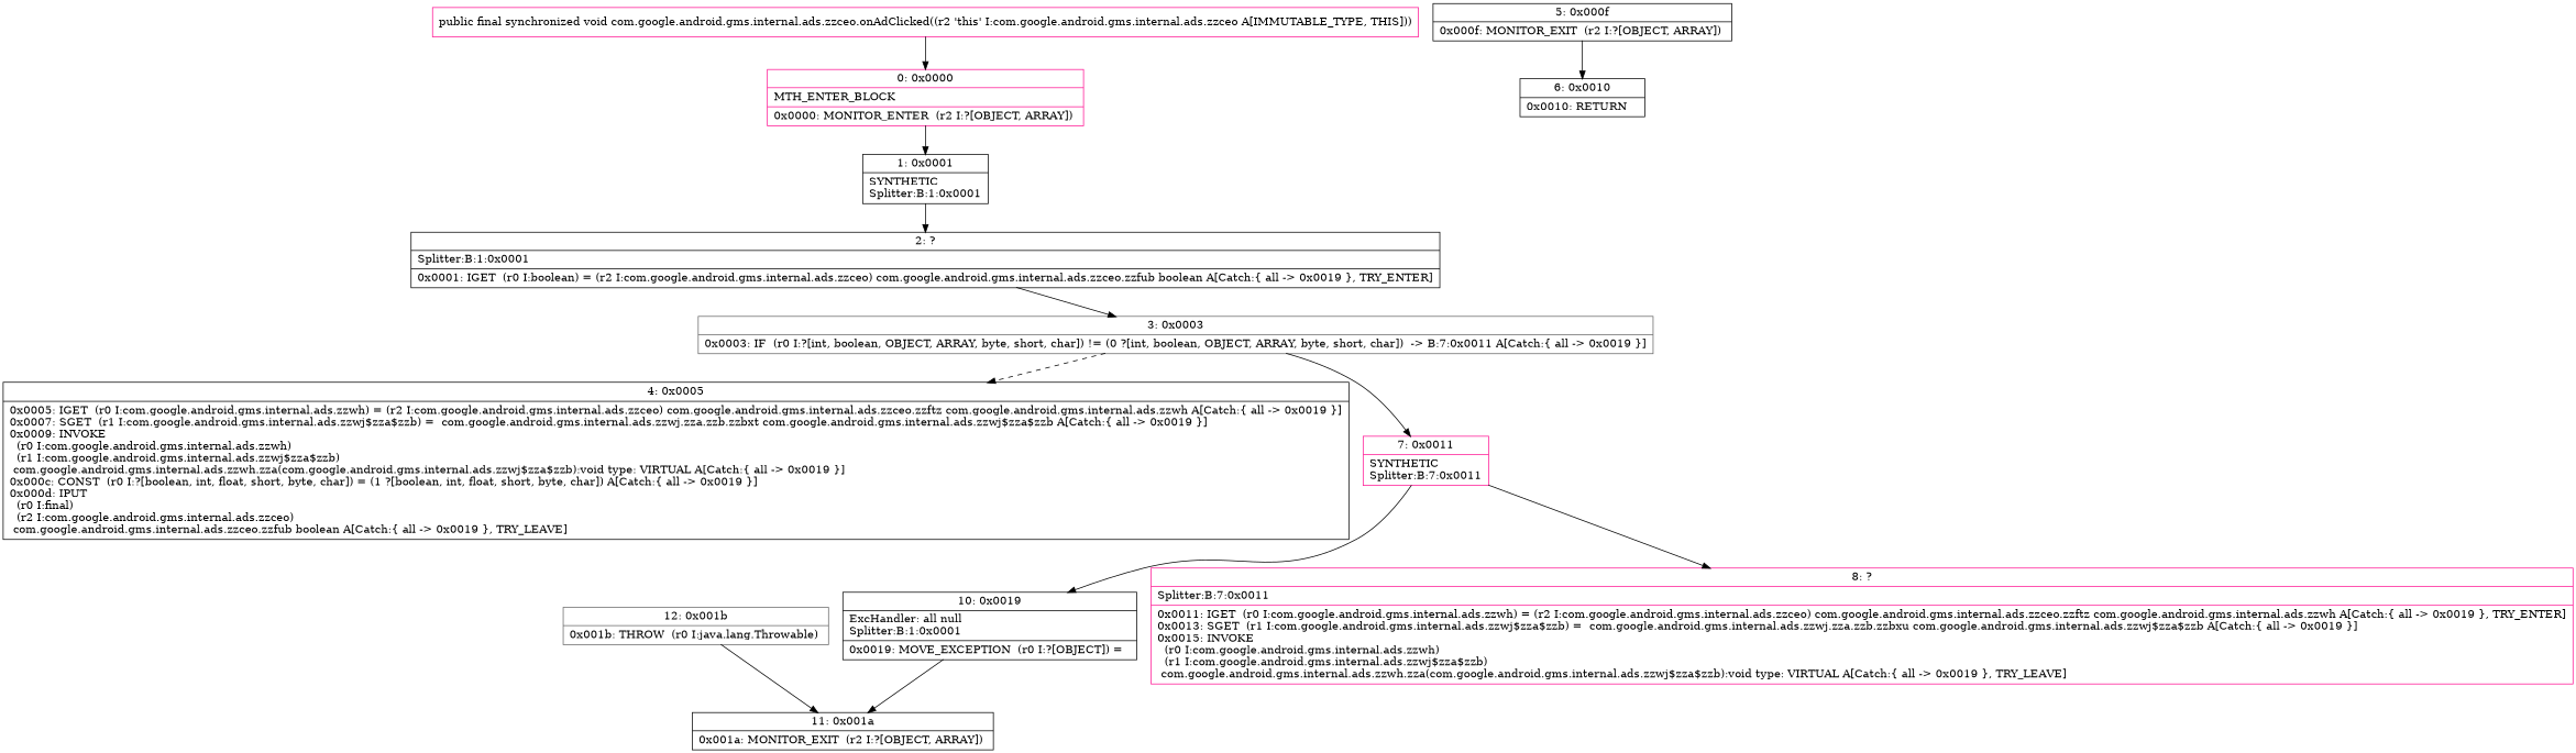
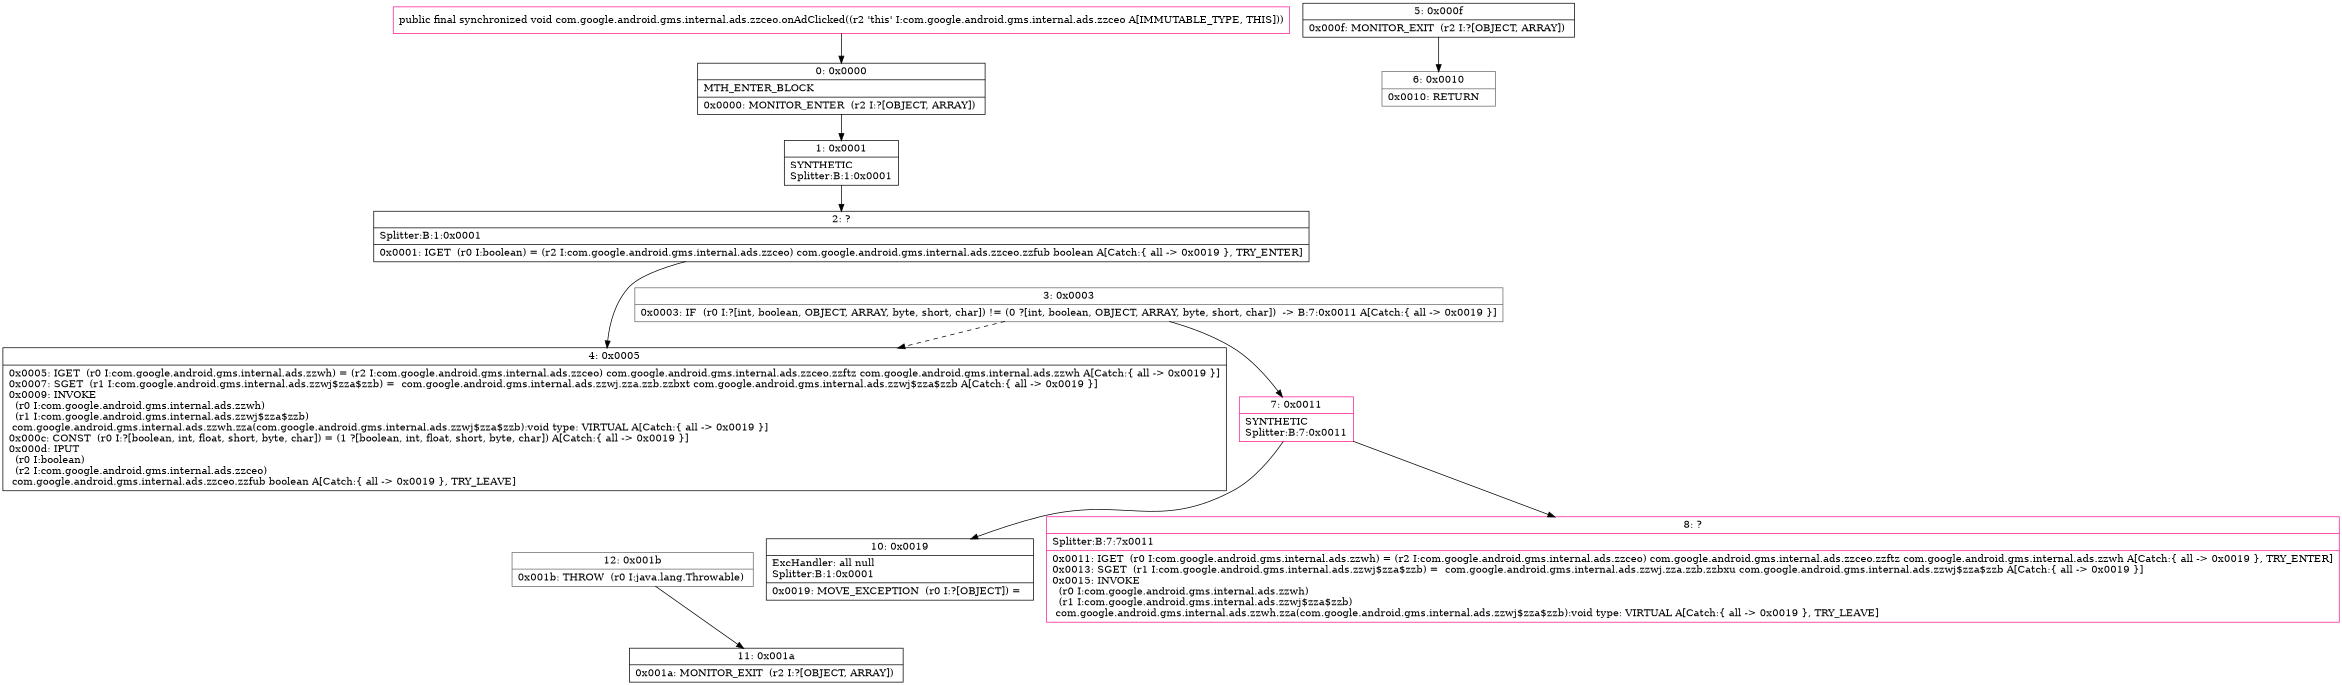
  digraph {
    node [color=black shape=record]
-   n1 [color=deeppink label="{0\:\ 0x0000|MTH_ENTER_BLOCK\l|0x0000: MONITOR_ENTER  (r2 I:?[OBJECT, ARRAY]) \l}"]
+   n1 [label="{0\:\ 0x0000|MTH_ENTER_BLOCK\l|0x0000: MONITOR_ENTER  (r2 I:?[OBJECT, ARRAY]) \l}"]
    n2 [label="{1\:\ 0x0001|SYNTHETIC\lSplitter:B:1:0x0001\l}"]
    n3 [label="{2\:\ ?|Splitter:B:1:0x0001\l|0x0001: IGET  (r0 I:boolean) = (r2 I:com.google.android.gms.internal.ads.zzceo) com.google.android.gms.internal.ads.zzceo.zzfub boolean A[Catch:\{ all \-\> 0x0019 \}, TRY_ENTER]\l}"]
    n4 [color=gray40 label="{3\:\ 0x0003|0x0003: IF  (r0 I:?[int, boolean, OBJECT, ARRAY, byte, short, char]) != (0 ?[int, boolean, OBJECT, ARRAY, byte, short, char])  \-\> B:7:0x0011 A[Catch:\{ all \-\> 0x0019 \}]\l}"]
    n5 [label="{10\:\ 0x0019|ExcHandler: all null\lSplitter:B:1:0x0001\l|0x0019: MOVE_EXCEPTION  (r0 I:?[OBJECT]) =  \l}"]
    n6 [label="{11\:\ 0x001a|0x001a: MONITOR_EXIT  (r2 I:?[OBJECT, ARRAY]) \l}"]
-   n7 [label="{4\:\ 0x0005|0x0005: IGET  (r0 I:com.google.android.gms.internal.ads.zzwh) = (r2 I:com.google.android.gms.internal.ads.zzceo) com.google.android.gms.internal.ads.zzceo.zzftz com.google.android.gms.internal.ads.zzwh A[Catch:\{ all \-\> 0x0019 \}]\l0x0007: SGET  (r1 I:com.google.android.gms.internal.ads.zzwj$zza$zzb) =  com.google.android.gms.internal.ads.zzwj.zza.zzb.zzbxt com.google.android.gms.internal.ads.zzwj$zza$zzb A[Catch:\{ all \-\> 0x0019 \}]\l0x0009: INVOKE  \l  (r0 I:com.google.android.gms.internal.ads.zzwh)\l  (r1 I:com.google.android.gms.internal.ads.zzwj$zza$zzb)\l com.google.android.gms.internal.ads.zzwh.zza(com.google.android.gms.internal.ads.zzwj$zza$zzb):void type: VIRTUAL A[Catch:\{ all \-\> 0x0019 \}]\l0x000c: CONST  (r0 I:?[boolean, int, float, short, byte, char]) = (1 ?[boolean, int, float, short, byte, char]) A[Catch:\{ all \-\> 0x0019 \}]\l0x000d: IPUT  \l  (r0 I:final)\l  (r2 I:com.google.android.gms.internal.ads.zzceo)\l com.google.android.gms.internal.ads.zzceo.zzfub boolean A[Catch:\{ all \-\> 0x0019 \}, TRY_LEAVE]\l}"]
+   n7 [label="{4\:\ 0x0005|0x0005: IGET  (r0 I:com.google.android.gms.internal.ads.zzwh) = (r2 I:com.google.android.gms.internal.ads.zzceo) com.google.android.gms.internal.ads.zzceo.zzftz com.google.android.gms.internal.ads.zzwh A[Catch:\{ all \-\> 0x0019 \}]\l0x0007: SGET  (r1 I:com.google.android.gms.internal.ads.zzwj$zza$zzb) =  com.google.android.gms.internal.ads.zzwj.zza.zzb.zzbxt com.google.android.gms.internal.ads.zzwj$zza$zzb A[Catch:\{ all \-\> 0x0019 \}]\l0x0009: INVOKE  \l  (r0 I:com.google.android.gms.internal.ads.zzwh)\l  (r1 I:com.google.android.gms.internal.ads.zzwj$zza$zzb)\l com.google.android.gms.internal.ads.zzwh.zza(com.google.android.gms.internal.ads.zzwj$zza$zzb):void type: VIRTUAL A[Catch:\{ all \-\> 0x0019 \}]\l0x000c: CONST  (r0 I:?[boolean, int, float, short, byte, char]) = (1 ?[boolean, int, float, short, byte, char]) A[Catch:\{ all \-\> 0x0019 \}]\l0x000d: IPUT  \l  (r0 I:boolean)\l  (r2 I:com.google.android.gms.internal.ads.zzceo)\l com.google.android.gms.internal.ads.zzceo.zzfub boolean A[Catch:\{ all \-\> 0x0019 \}, TRY_LEAVE]\l}"]
    n8 [color=deeppink label="{7\:\ 0x0011|SYNTHETIC\lSplitter:B:7:0x0011\l}"]
-   n9 [color=deeppink label="{8\:\ ?|Splitter:B:7:0x0011\l|0x0011: IGET  (r0 I:com.google.android.gms.internal.ads.zzwh) = (r2 I:com.google.android.gms.internal.ads.zzceo) com.google.android.gms.internal.ads.zzceo.zzftz com.google.android.gms.internal.ads.zzwh A[Catch:\{ all \-\> 0x0019 \}, TRY_ENTER]\l0x0013: SGET  (r1 I:com.google.android.gms.internal.ads.zzwj$zza$zzb) =  com.google.android.gms.internal.ads.zzwj.zza.zzb.zzbxu com.google.android.gms.internal.ads.zzwj$zza$zzb A[Catch:\{ all \-\> 0x0019 \}]\l0x0015: INVOKE  \l  (r0 I:com.google.android.gms.internal.ads.zzwh)\l  (r1 I:com.google.android.gms.internal.ads.zzwj$zza$zzb)\l com.google.android.gms.internal.ads.zzwh.zza(com.google.android.gms.internal.ads.zzwj$zza$zzb):void type: VIRTUAL A[Catch:\{ all \-\> 0x0019 \}, TRY_LEAVE]\l}"]
+   n9 [color=deeppink label="{8\:\ ?|Splitter:B:7:7x0011\l|0x0011: IGET  (r0 I:com.google.android.gms.internal.ads.zzwh) = (r2 I:com.google.android.gms.internal.ads.zzceo) com.google.android.gms.internal.ads.zzceo.zzftz com.google.android.gms.internal.ads.zzwh A[Catch:\{ all \-\> 0x0019 \}, TRY_ENTER]\l0x0013: SGET  (r1 I:com.google.android.gms.internal.ads.zzwj$zza$zzb) =  com.google.android.gms.internal.ads.zzwj.zza.zzb.zzbxu com.google.android.gms.internal.ads.zzwj$zza$zzb A[Catch:\{ all \-\> 0x0019 \}]\l0x0015: INVOKE  \l  (r0 I:com.google.android.gms.internal.ads.zzwh)\l  (r1 I:com.google.android.gms.internal.ads.zzwj$zza$zzb)\l com.google.android.gms.internal.ads.zzwh.zza(com.google.android.gms.internal.ads.zzwj$zza$zzb):void type: VIRTUAL A[Catch:\{ all \-\> 0x0019 \}, TRY_LEAVE]\l}"]
    n10 [label="{5\:\ 0x000f|0x000f: MONITOR_EXIT  (r2 I:?[OBJECT, ARRAY]) \l}"]
-   n11 [label="{6\:\ 0x0010|0x0010: RETURN   \l}"]
+   n11 [color=gray40 label="{6\:\ 0x0010|0x0010: RETURN   \l}"]
    n12 [color=gray40 label="{12\:\ 0x001b|0x001b: THROW  (r0 I:java.lang.Throwable) \l}"]
    n13 [color=deeppink label="{public final synchronized void com.google.android.gms.internal.ads.zzceo.onAdClicked((r2 'this' I:com.google.android.gms.internal.ads.zzceo A[IMMUTABLE_TYPE, THIS])) }"]
    n1 -> n2
    n2 -> n3
-   n3 -> n4
+   n3 -> n7
    n4 -> n7 [style=dashed]
    n4 -> n8
-   n5 -> n6
    n8 -> n5
    n8 -> n9
    n10 -> n11
    n12 -> n6
    n13 -> n1
  }
